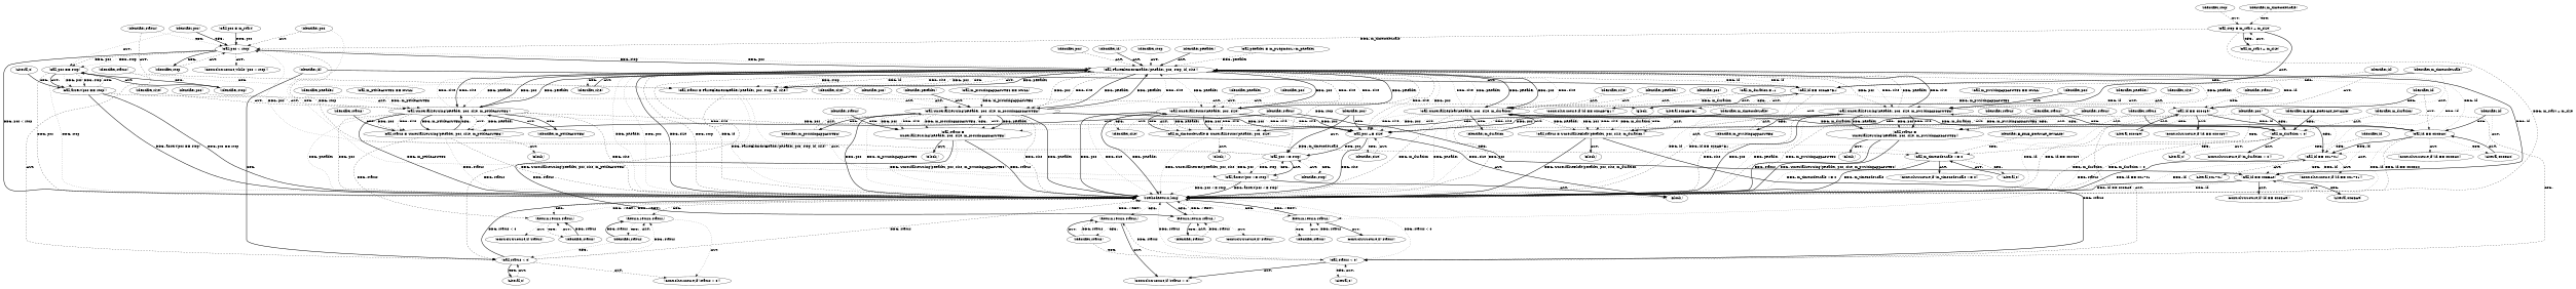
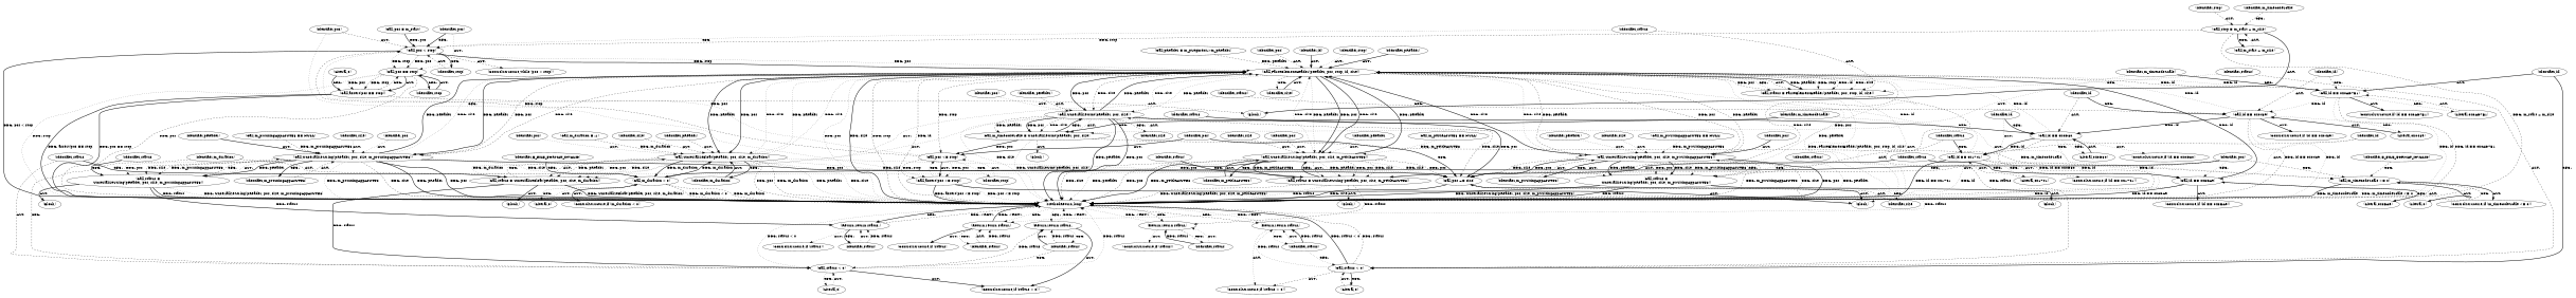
  digraph {
    edge [style=dotted]
    n1 [label="(Call,stop = m_start + m_size)"]
    n2 [label="(Call,pos < stop)"]
    n3 [label="(Call,m_start + m_size)"]
    n4 [label="(Block,)"]
    n5 [label="(MethodReturn,long)"]
    n6 [label="(Call,ParseElementHeader(pReader, pos, stop, id, size))"]
    n7 [label="(Call,pos == stop)"]
    n8 [label="(Identifier,stop)"]
    n9 [label="(ControlStructure,while (pos < stop))"]
    n10 [label="(Return,return status;)"]
    n11 [label="(Return,return status;)"]
    n12 [label="(Return,return status;)"]
    n13 [label="(Return,return status;)"]
    n14 [label="(Return,return status;)"]
    n15 [label="(Call,status = ParseElementHeader(pReader, pos, stop, id, size))"]
    n16 [label="(Call,id == 0x0AD7B1)"]
    n17 [label="(Call,UnserializeUInt(pReader, pos, size))"]
    n18 [label="(Call,pos += size)"]
    n19 [label="(Call,pos <= stop)"]
    n20 [label="(Call,UnserializeFloat(pReader, pos, size, m_duration))"]
    n21 [label="(Call,UnserializeString(pReader, pos, size, m_pMuxingAppAsUTF8))"]
    n22 [label="(Call,UnserializeString(pReader, pos, size, m_pWritingAppAsUTF8))"]
    n23 [label="(Call,UnserializeString(pReader, pos, size, m_pTitleAsUTF8))"]
    n24 [label="(Identifier,size)"]
    n25 [label="(Call,assert(pos == stop))"]
    n26 [label="(Identifier,stop)"]
    n27 [label="(Call,status < 0)"]
    n28 [label="(Block,)"]
    n29 [label="(Call,id == 0x0489)"]
    n30 [label="(ControlStructure,if (id == 0x0AD7B1))"]
    n31 [label="(Literal,0x0AD7B1)"]
    n32 [label="(Call,m_timecodeScale = UnserializeUInt(pReader, pos, size))"]
    n33 [label="(Identifier,size)"]
    n34 [label="(Identifier,size)"]
    n35 [label="(Call,assert(pos <= stop))"]
    n36 [label="(Identifier,stop)"]
    n37 [label="(Call,status = UnserializeFloat(pReader, pos, size, m_duration))"]
    n38 [label="(Call,m_duration < 0)"]
    n39 [label="(Identifier,m_duration)"]
    n40 [label="(Call,status =\n UnserializeString(pReader, pos, size, m_pMuxingAppAsUTF8))"]
    n41 [label="(Identifier,m_pMuxingAppAsUTF8)"]
    n42 [label="(Call,status =\n UnserializeString(pReader, pos, size, m_pWritingAppAsUTF8))"]
    n43 [label="(Identifier,m_pWritingAppAsUTF8)"]
    n44 [label="(Call,status = UnserializeString(pReader, pos, size, m_pTitleAsUTF8))"]
    n45 [label="(Identifier,m_pTitleAsUTF8)"]
    n46 [label="(Literal,0)"]
    n47 [label="(ControlStructure,if (status < 0))"]
    n48 [label="(Identifier,status)"]
    n49 [label="(Call,id == 0x0D80)"]
    n50 [label="(ControlStructure,if (id == 0x0489))"]
    n51 [label="(Literal,0x0489)"]
    n52 [label="(Call,id == 0x1741)"]
    n53 [label="(ControlStructure,if (id == 0x0D80))"]
    n54 [label="(Literal,0x0D80)"]
    n55 [label="(Call,id == 0x3BA9)"]
    n56 [label="(ControlStructure,if (id == 0x1741))"]
    n57 [label="(Literal,0x1741)"]
    n58 [label="(Literal,0x3BA9)"]
    n59 [label="(ControlStructure,if (id == 0x3BA9))"]
    n60 [label="(Call,m_timecodeScale <= 0)"]
    n61 [label="(Block,)"]
    n62 [label="(Literal,0)"]
    n63 [label="(ControlStructure,if (m_timecodeScale <= 0))"]
    n64 [label="(Call,status < 0)"]
    n65 [label="(Block,)"]
    n66 [label="(Literal,0)"]
    n67 [label="(ControlStructure,if (m_duration < 0))"]
    n68 [label="(ControlStructure,if (status < 0))"]
    n69 [label="(Literal,0)"]
    n70 [label="(Identifier,status)"]
    n71 [label="(Block,)"]
    n72 [label="(Identifier,status)"]
    n73 [label="(ControlStructure,if (status))"]
    n74 [label="(Block,)"]
    n75 [label="(Identifier,status)"]
    n76 [label="(ControlStructure,if (status))"]
    n77 [label="(Block,)"]
    n78 [label="(Identifier,status)"]
    n79 [label="(ControlStructure,if (status))"]
    n80 [label="(Identifier,pReader)"]
    n81 [label="(Call,m_pWritingAppAsUTF8 == NULL)"]
    n82 [label="(Identifier,pos)"]
    n83 [label="(Identifier,E_FILE_FORMAT_INVALID)"]
    n84 [label="(Identifier,status)"]
    n85 [label="(Identifier,size)"]
    n86 [label="(Identifier,stop)"]
    n87 [label="(Identifier,status)"]
    n88 [label="(Identifier,pReader)"]
    n89 [label="(Identifier,pos)"]
    n90 [label="(Identifier,pos)"]
    n91 [label="(Identifier,id)"]
    n92 [label="(Identifier,status)"]
    n93 [label="(Identifier,status)"]
    n94 [label="(Identifier,size)"]
    n95 [label="(Call,pos = m_start)"]
    n96 [label="(Identifier,status)"]
    n97 [label="(Identifier,m_timecodeScale)"]
    n98 [label="(Identifier,id)"]
    n99 [label="(Literal,0)"]
    n100 [label="(Identifier,stop)"]
    n101 [label="(Identifier,m_duration)"]
    n102 [label="(Identifier,pReader)"]
    n103 [label="(Identifier,pos)"]
    n104 [label="(Identifier,E_FILE_FORMAT_INVALID)"]
    n105 [label="(Identifier,pReader)"]
    n106 [label="(Identifier,id)"]
    n107 [label="(Identifier,pos)"]
    n108 [label="(Identifier,status)"]
    n109 [label="(Identifier,pos)"]
    n110 [label="(Identifier,pos)"]
    n111 [label="(Identifier,pReader)"]
    n112 [label="(Identifier,m_timecodeScale)"]
    n113 [label="(Identifier,status)"]
    n114 [label="(Identifier,pos)"]
    n115 [label="(Call,pReader = m_pSegment->m_pReader)"]
    n116 [label="(Identifier,id)"]
    n117 [label="(Call,m_pTitleAsUTF8 == NULL)"]
    n118 [label="(Identifier,id)"]
    n119 [label="(Identifier,m_timecodeScale)"]
    n120 [label="(Identifier,status)"]
    n121 [label="(Identifier,status)"]
    n122 [label="(Call,m_duration = -1)"]
    n123 [label="(Identifier,size)"]
    n124 [label="(Identifier,id)"]
    n125 [label="(Identifier,size)"]
    n126 [label="(Identifier,pReader)"]
    n127 [label="(Call,m_pMuxingAppAsUTF8 == NULL)"]
    n128 [label="(Identifier,pos)"]
    n129 [label="(Identifier,status)"]
    n130 [label="(Identifier,pos)"]
-   n1 -> n2 [label="DDG: m_timecodeScale" style=dashed]
+   n1 -> n2 [label="DDG: stop" style=dashed]
    n1 -> n3 [label="CFG: " style=bold]
    n1 -> n4 [label="AST: " style=bold]
    n1 -> n5 [label="DDG: m_start + m_size" style=dashed]
    n2 -> n5 [label="DDG: pos < stop" style=bold]
    n2 -> n6 [label="DDG: pos"]
    n2 -> n6 [label="DDG: stop" style=bold]
    n2 -> n7 [label="DDG: pos" style=dashed]
    n2 -> n7 [label="DDG: stop"]
    n2 -> n8 [label="CFG: " style=bold]
    n2 -> n9 [label="AST: " style=dashed]
    n3 -> n1 [label="AST: "]
    n5 -> n10 [label="CFG: " style=dashed]
    n5 -> n11 [label="CFG: "]
    n5 -> n12 [label="CFG: " style=bold]
    n5 -> n13 [label="CFG: "]
    n5 -> n14 [label="CFG: " style=dashed]
    n6 -> n5 [label="DDG: pReader"]
    n6 -> n5 [label="DDG: pos"]
    n6 -> n5 [label="DDG: size" style=bold]
    n6 -> n5 [label="DDG: stop" style=dashed]
    n6 -> n5 [label="DDG: id" style=dashed]
    n6 -> n15 [label="AST: " style=dashed]
    n6 -> n15 [label="DDG: pReader" style=bold]
    n6 -> n15 [label="DDG: stop"]
    n6 -> n15 [label="DDG: id" style=dashed]
    n6 -> n15 [label="DDG: size"]
    n6 -> n15 [label="DDG: pos" style=dashed]
    n6 -> n16 [label="DDG: id" style=dashed]
    n6 -> n17 [label="DDG: pReader"]
    n6 -> n17 [label="DDG: pos" style=bold]
    n6 -> n17 [label="DDG: size" style=dashed]
    n6 -> n18 [label="DDG: size" style=dashed]
    n6 -> n18 [label="DDG: pos"]
    n6 -> n19 [label="DDG: stop" style=dashed]
    n6 -> n20 [label="DDG: pReader" style=bold]
    n6 -> n20 [label="DDG: pos" style=bold]
    n6 -> n20 [label="DDG: size"]
    n6 -> n21 [label="DDG: pReader" style=bold]
    n6 -> n21 [label="DDG: pos" style=dashed]
    n6 -> n21 [label="DDG: size" style=dashed]
    n6 -> n22 [label="DDG: pReader" style=dashed]
    n6 -> n22 [label="DDG: pos" style=dashed]
    n6 -> n22 [label="DDG: size"]
    n6 -> n23 [label="DDG: pReader"]
    n6 -> n23 [label="DDG: pos" style=bold]
    n6 -> n23 [label="DDG: size" style=bold]
    n6 -> n24 [label="CFG: " style=dashed]
    n7 -> n5 [label="DDG: pos" style=dashed]
    n7 -> n5 [label="DDG: stop"]
    n7 -> n25 [label="AST: " style=bold]
    n7 -> n25 [label="DDG: pos"]
    n7 -> n25 [label="DDG: stop" style=dashed]
    n7 -> n26 [label="CFG: " style=bold]
    n8 -> n2 [label="AST: " style=dashed]
    n10 -> n5 [label="DDG: <RET>"]
    n10 -> n47 [label="AST: "]
    n10 -> n48 [label="CFG: "]
    n11 -> n5 [label="DDG: <RET>"]
    n11 -> n68 [label="AST: " style=bold]
    n11 -> n70 [label="CFG: "]
    n12 -> n5 [label="DDG: <RET>" style=dashed]
    n12 -> n72 [label="CFG: " style=bold]
    n12 -> n73 [label="AST: "]
    n13 -> n5 [label="DDG: <RET>" style=bold]
    n13 -> n75 [label="CFG: " style=dashed]
    n13 -> n76 [label="AST: " style=bold]
    n14 -> n5 [label="DDG: <RET>"]
    n14 -> n78 [label="CFG: " style=dashed]
    n14 -> n79 [label="AST: "]
    n15 -> n5 [label="DDG: ParseElementHeader(pReader, pos, stop, id, size)"]
    n15 -> n6 [label="CFG: "]
    n15 -> n27 [label="DDG: status" style=dashed]
    n15 -> n28 [label="AST: "]
    n16 -> n5 [label="DDG: id"]
    n16 -> n5 [label="DDG: id == 0x0AD7B1" style=dashed]
    n16 -> n6 [label="DDG: id"]
    n16 -> n29 [label="DDG: id"]
    n16 -> n30 [label="AST: " style=bold]
    n16 -> n31 [label="CFG: "]
    n17 -> n5 [label="DDG: pReader" style=bold]
    n17 -> n5 [label="DDG: pos" style=bold]
    n17 -> n5 [label="DDG: size"]
    n17 -> n6 [label="DDG: pReader" style=bold]
    n17 -> n6 [label="DDG: size"]
    n17 -> n18 [label="DDG: size" style=dashed]
    n17 -> n18 [label="DDG: pos" style=bold]
    n17 -> n32 [label="AST: "]
    n17 -> n32 [label="DDG: pReader" style=dashed]
    n17 -> n32 [label="DDG: pos" style=bold]
    n17 -> n32 [label="DDG: size" style=dashed]
    n17 -> n33 [label="CFG: " style=dashed]
    n18 -> n5 [label="DDG: size" style=bold]
-   n18 -> n19 [label="DDG: pos" style=bold]
+   n32 -> n19 [label="DDG: pos" style=bold]
    n18 -> n28 [label="AST: " style=bold]
    n18 -> n34 [label="CFG: "]
    n19 -> n2 [label="DDG: pos"]
    n19 -> n2 [label="DDG: stop" style=dashed]
    n19 -> n35 [label="AST: " style=bold]
    n19 -> n35 [label="DDG: pos"]
    n19 -> n35 [label="DDG: stop" style=dashed]
    n19 -> n36 [label="CFG: "]
    n20 -> n5 [label="DDG: m_duration" style=dashed]
    n20 -> n5 [label="DDG: pReader"]
    n20 -> n5 [label="DDG: size"]
    n20 -> n5 [label="DDG: pos" style=dashed]
    n20 -> n6 [label="DDG: pReader"]
    n20 -> n6 [label="DDG: size"]
    n20 -> n18 [label="DDG: size"]
    n20 -> n18 [label="DDG: pos"]
    n20 -> n37 [label="AST: " style=dashed]
    n20 -> n37 [label="DDG: pReader" style=dashed]
    n20 -> n37 [label="DDG: pos"]
    n20 -> n37 [label="DDG: size"]
    n20 -> n37 [label="DDG: m_duration"]
    n20 -> n38 [label="DDG: m_duration" style=bold]
    n20 -> n39 [label="CFG: " style=bold]
    n21 -> n5 [label="DDG: size" style=dashed]
    n21 -> n5 [label="DDG: pReader" style=bold]
    n21 -> n5 [label="DDG: pos" style=bold]
    n21 -> n5 [label="DDG: m_pMuxingAppAsUTF8"]
    n21 -> n6 [label="DDG: pReader" style=bold]
    n21 -> n6 [label="DDG: size"]
    n21 -> n18 [label="DDG: size"]
    n21 -> n18 [label="DDG: pos" style=bold]
    n21 -> n40 [label="AST: "]
    n21 -> n40 [label="DDG: pReader" style=bold]
    n21 -> n40 [label="DDG: pos"]
    n21 -> n40 [label="DDG: size" style=dashed]
    n21 -> n40 [label="DDG: m_pMuxingAppAsUTF8" style=dashed]
    n21 -> n41 [label="CFG: " style=bold]
    n22 -> n5 [label="DDG: size" style=dashed]
    n22 -> n5 [label="DDG: pos" style=bold]
    n22 -> n5 [label="DDG: pReader"]
    n22 -> n5 [label="DDG: m_pWritingAppAsUTF8" style=dashed]
    n22 -> n6 [label="DDG: pReader" style=dashed]
    n22 -> n6 [label="DDG: size" style=bold]
    n22 -> n18 [label="DDG: size" style=dashed]
    n22 -> n18 [label="DDG: pos" style=bold]
    n22 -> n42 [label="AST: "]
    n22 -> n42 [label="DDG: pReader" style=bold]
    n22 -> n42 [label="DDG: pos"]
    n22 -> n42 [label="DDG: size" style=bold]
    n22 -> n42 [label="DDG: m_pWritingAppAsUTF8"]
    n22 -> n43 [label="CFG: " style=bold]
    n23 -> n5 [label="DDG: size" style=dashed]
    n23 -> n5 [label="DDG: pReader"]
    n23 -> n5 [label="DDG: pos" style=dashed]
    n23 -> n5 [label="DDG: m_pTitleAsUTF8" style=bold]
    n23 -> n6 [label="DDG: pReader" style=bold]
    n23 -> n6 [label="DDG: size"]
    n23 -> n18 [label="DDG: size"]
    n23 -> n18 [label="DDG: pos" style=dashed]
    n23 -> n44 [label="AST: " style=dashed]
    n23 -> n44 [label="DDG: pReader"]
    n23 -> n44 [label="DDG: pos" style=dashed]
    n23 -> n44 [label="DDG: size" style=dashed]
    n23 -> n44 [label="DDG: m_pTitleAsUTF8" style=bold]
    n23 -> n45 [label="CFG: " style=bold]
    n24 -> n6 [label="AST: " style=bold]
    n25 -> n4 [label="AST: " style=dashed]
    n25 -> n5 [label="DDG: pos == stop" style=bold]
    n25 -> n5 [label="DDG: assert(pos == stop)" style=bold]
    n25 -> n7 [label="CFG: " style=dashed]
    n26 -> n7 [label="AST: " style=bold]
    n27 -> n5 [label="DDG: status < 0" style=bold]
    n27 -> n5 [label="DDG: status" style=dashed]
    n27 -> n10 [label="DDG: status"]
    n27 -> n46 [label="CFG: " style=bold]
    n27 -> n47 [label="AST: " style=dashed]
    n29 -> n5 [label="DDG: id"]
    n29 -> n5 [label="DDG: id == 0x0489" style=dashed]
    n29 -> n6 [label="DDG: id"]
    n29 -> n49 [label="DDG: id" style=bold]
    n29 -> n50 [label="AST: " style=bold]
    n29 -> n51 [label="CFG: "]
    n31 -> n16 [label="AST: " style=dashed]
    n32 -> n5 [label="DDG: UnserializeUInt(pReader, pos, size)"]
    n32 -> n17 [label="CFG: " style=bold]
    n32 -> n60 [label="DDG: m_timecodeScale" style=dashed]
    n32 -> n61 [label="AST: " style=dashed]
    n33 -> n17 [label="AST: "]
    n34 -> n18 [label="AST: " style=dashed]
    n35 -> n5 [label="DDG: pos <= stop"]
    n35 -> n5 [label="DDG: assert(pos <= stop)" style=bold]
    n35 -> n19 [label="CFG: "]
    n35 -> n28 [label="AST: " style=bold]
    n36 -> n19 [label="AST: "]
    n37 -> n5 [label="DDG: UnserializeFloat(pReader, pos, size, m_duration)" style=bold]
    n37 -> n20 [label="CFG: " style=dashed]
    n37 -> n64 [label="DDG: status" style=bold]
    n37 -> n65 [label="AST: " style=bold]
    n38 -> n5 [label="DDG: m_duration" style=dashed]
    n38 -> n5 [label="DDG: m_duration < 0" style=dashed]
    n38 -> n20 [label="DDG: m_duration" style=bold]
    n38 -> n66 [label="CFG: "]
    n38 -> n67 [label="AST: " style=bold]
    n39 -> n20 [label="AST: " style=bold]
    n40 -> n5 [label="DDG: UnserializeString(pReader, pos, size, m_pMuxingAppAsUTF8)"]
    n40 -> n5 [label="DDG: status" style=bold]
    n40 -> n12 [label="DDG: status" style=bold]
    n40 -> n21 [label="CFG: " style=dashed]
    n40 -> n71 [label="AST: " style=bold]
    n41 -> n21 [label="AST: " style=dashed]
    n42 -> n5 [label="DDG: status" style=bold]
    n42 -> n5 [label="DDG: UnserializeString(pReader, pos, size, m_pWritingAppAsUTF8)" style=bold]
    n42 -> n13 [label="DDG: status"]
    n42 -> n22 [label="CFG: " style=dashed]
    n42 -> n74 [label="AST: " style=bold]
    n43 -> n22 [label="AST: " style=dashed]
    n44 -> n5 [label="DDG: status"]
    n44 -> n5 [label="DDG: UnserializeString(pReader, pos, size, m_pTitleAsUTF8)" style=dashed]
    n44 -> n14 [label="DDG: status" style=dashed]
    n44 -> n23 [label="CFG: " style=bold]
    n44 -> n77 [label="AST: " style=dashed]
    n45 -> n23 [label="AST: " style=bold]
    n46 -> n27 [label="AST: " style=dashed]
    n48 -> n10 [label="AST: "]
    n48 -> n10 [label="DDG: status" style=bold]
    n48 -> n27 [label="CFG: "]
    n49 -> n5 [label="DDG: id == 0x0D80" style=dashed]
    n49 -> n5 [label="DDG: id"]
    n49 -> n6 [label="DDG: id"]
    n49 -> n52 [label="DDG: id" style=bold]
    n49 -> n53 [label="AST: "]
    n49 -> n54 [label="CFG: "]
    n51 -> n29 [label="AST: " style=bold]
    n52 -> n5 [label="DDG: id == 0x1741" style=bold]
    n52 -> n5 [label="DDG: id"]
    n52 -> n6 [label="DDG: id"]
    n52 -> n55 [label="DDG: id"]
    n52 -> n56 [label="AST: " style=dashed]
    n52 -> n57 [label="CFG: "]
    n54 -> n49 [label="AST: " style=bold]
    n55 -> n5 [label="DDG: id == 0x3BA9" style=bold]
    n55 -> n5 [label="DDG: id"]
    n55 -> n6 [label="DDG: id" style=bold]
    n55 -> n58 [label="CFG: " style=bold]
    n55 -> n59 [label="AST: " style=bold]
    n57 -> n52 [label="AST: " style=dashed]
    n58 -> n55 [label="AST: "]
    n60 -> n5 [label="DDG: m_timecodeScale <= 0"]
    n60 -> n5 [label="DDG: m_timecodeScale" style=bold]
    n60 -> n62 [label="CFG: " style=dashed]
    n60 -> n63 [label="AST: " style=bold]
    n62 -> n60 [label="AST: " style=bold]
    n64 -> n5 [label="DDG: status"]
    n64 -> n5 [label="DDG: status < 0"]
    n64 -> n11 [label="DDG: status" style=dashed]
    n64 -> n68 [label="AST: " style=bold]
    n64 -> n69 [label="CFG: "]
    n66 -> n38 [label="AST: "]
    n69 -> n64 [label="AST: "]
    n70 -> n11 [label="AST: " style=bold]
    n70 -> n11 [label="DDG: status" style=dashed]
    n70 -> n64 [label="CFG: " style=dashed]
    n72 -> n12 [label="AST: "]
    n72 -> n12 [label="DDG: status" style=dashed]
    n75 -> n13 [label="AST: " style=dashed]
    n75 -> n13 [label="DDG: status"]
    n78 -> n14 [label="AST: "]
    n78 -> n14 [label="DDG: status" style=bold]
    n80 -> n17 [label="AST: " style=dashed]
    n81 -> n22 [label="DDG: m_pWritingAppAsUTF8"]
    n82 -> n2 [label="CFG: " style=bold]
    n82 -> n7 [label="AST: "]
    n83 -> n60 [label="CFG: " style=dashed]
    n84 -> n44 [label="AST: " style=bold]
    n84 -> n55 [label="CFG: " style=bold]
    n85 -> n21 [label="AST: "]
    n86 -> n1 [label="AST: " style=dashed]
    n87 -> n40 [label="AST: "]
    n87 -> n49 [label="CFG: " style=bold]
    n88 -> n23 [label="AST: "]
    n89 -> n18 [label="AST: " style=dashed]
    n89 -> n38 [label="CFG: " style=bold]
    n89 -> n55 [label="CFG: "]
    n89 -> n60 [label="CFG: " style=dashed]
    n90 -> n6 [label="AST: " style=dashed]
    n91 -> n52 [label="CFG: " style=dashed]
    n91 -> n55 [label="AST: "]
    n92 -> n42 [label="CFG: "]
    n93 -> n40 [label="CFG: " style=bold]
    n94 -> n20 [label="AST: " style=dashed]
    n95 -> n2 [label="DDG: pos" style=bold]
    n96 -> n2 [label="CFG: "]
    n96 -> n15 [label="AST: " style=dashed]
    n97 -> n32 [label="CFG: " style=bold]
    n97 -> n60 [label="AST: "]
    n98 -> n6 [label="AST: " style=bold]
    n99 -> n25 [label="CFG: " style=bold]
    n100 -> n6 [label="AST: "]
    n101 -> n38 [label="AST: " style=dashed]
    n101 -> n64 [label="CFG: " style=dashed]
    n102 -> n20 [label="AST: " style=dashed]
    n103 -> n20 [label="AST: "]
    n104 -> n38 [label="CFG: " style=bold]
    n105 -> n6 [label="AST: " style=bold]
    n106 -> n49 [label="CFG: " style=bold]
    n106 -> n52 [label="AST: "]
    n107 -> n22 [label="AST: " style=bold]
    n108 -> n42 [label="AST: " style=dashed]
    n108 -> n52 [label="CFG: " style=bold]
    n109 -> n21 [label="AST: "]
    n110 -> n18 [label="CFG: " style=bold]
    n110 -> n19 [label="AST: " style=bold]
    n111 -> n22 [label="AST: "]
    n112 -> n1 [label="CFG: " style=dashed]
    n113 -> n37 [label="CFG: " style=bold]
    n113 -> n64 [label="AST: " style=dashed]
    n114 -> n2 [label="AST: " style=dashed]
    n114 -> n35 [label="CFG: "]
    n115 -> n6 [label="DDG: pReader" style=dashed]
    n116 -> n16 [label="CFG: " style=dashed]
    n116 -> n29 [label="AST: " style=dashed]
    n117 -> n23 [label="DDG: m_pTitleAsUTF8"]
    n118 -> n16 [label="AST: " style=bold]
    n118 -> n27 [label="CFG: " style=bold]
    n119 -> n16 [label="CFG: " style=bold]
    n119 -> n32 [label="AST: "]
    n120 -> n44 [label="CFG: " style=bold]
    n121 -> n15 [label="CFG: "]
    n121 -> n27 [label="AST: " style=dashed]
    n122 -> n20 [label="DDG: m_duration" style=dashed]
    n123 -> n23 [label="AST: " style=dashed]
    n124 -> n29 [label="CFG: " style=bold]
    n124 -> n49 [label="AST: " style=dashed]
    n125 -> n22 [label="AST: "]
    n126 -> n21 [label="AST: " style=bold]
    n127 -> n21 [label="DDG: m_pMuxingAppAsUTF8" style=dashed]
    n128 -> n23 [label="AST: " style=dashed]
    n129 -> n29 [label="CFG: " style=dashed]
    n129 -> n37 [label="AST: "]
    n130 -> n17 [label="AST: "]
  }
